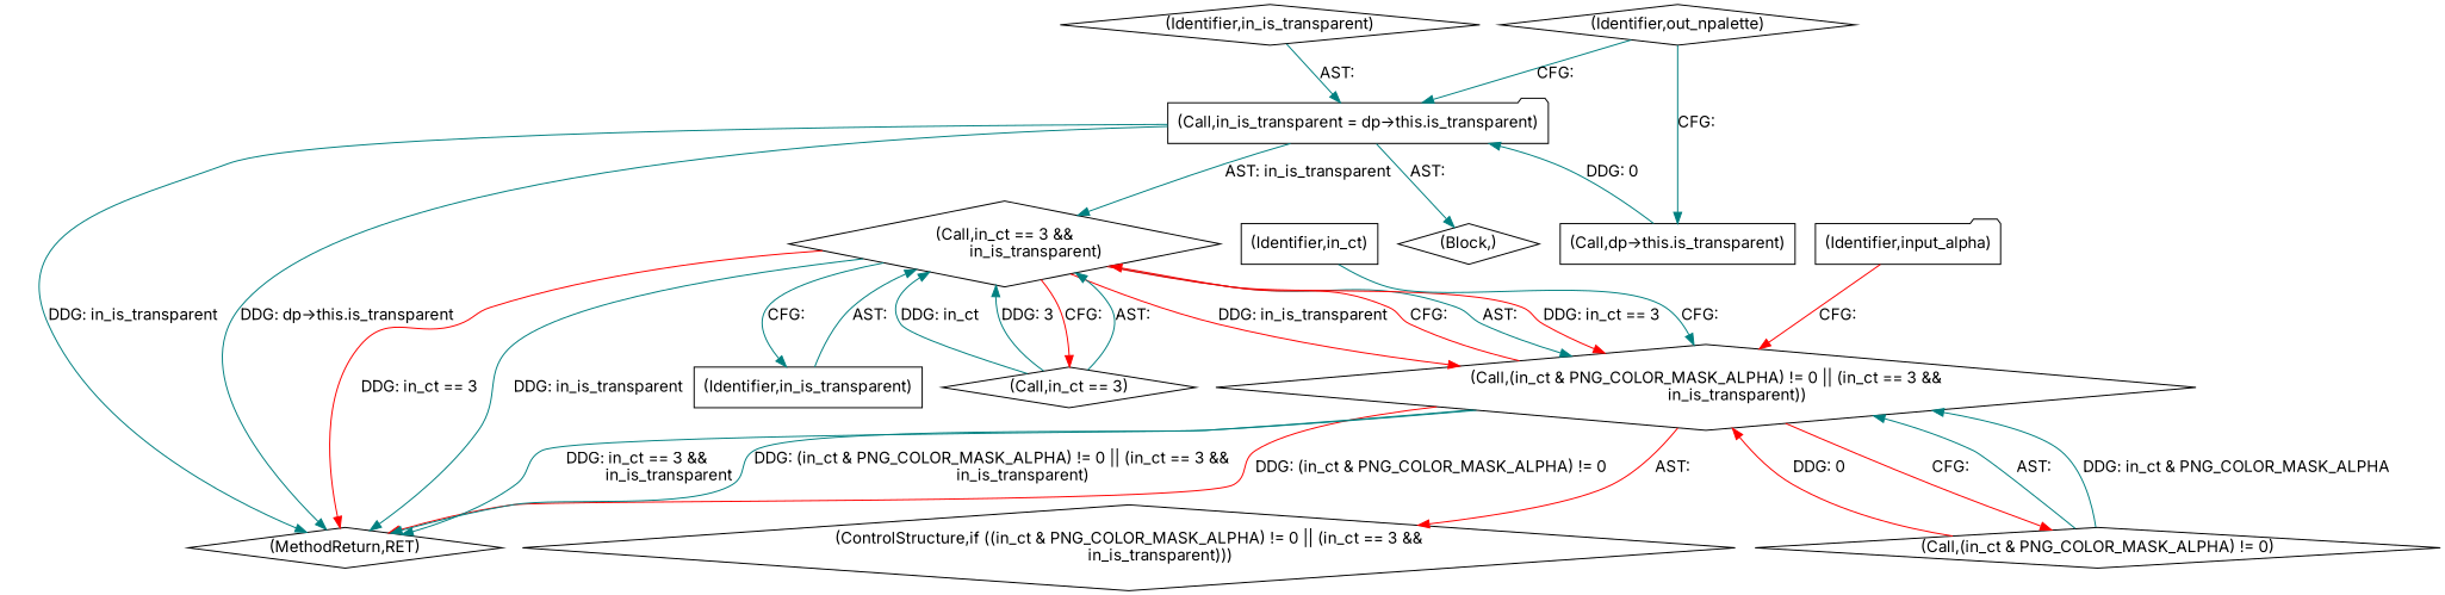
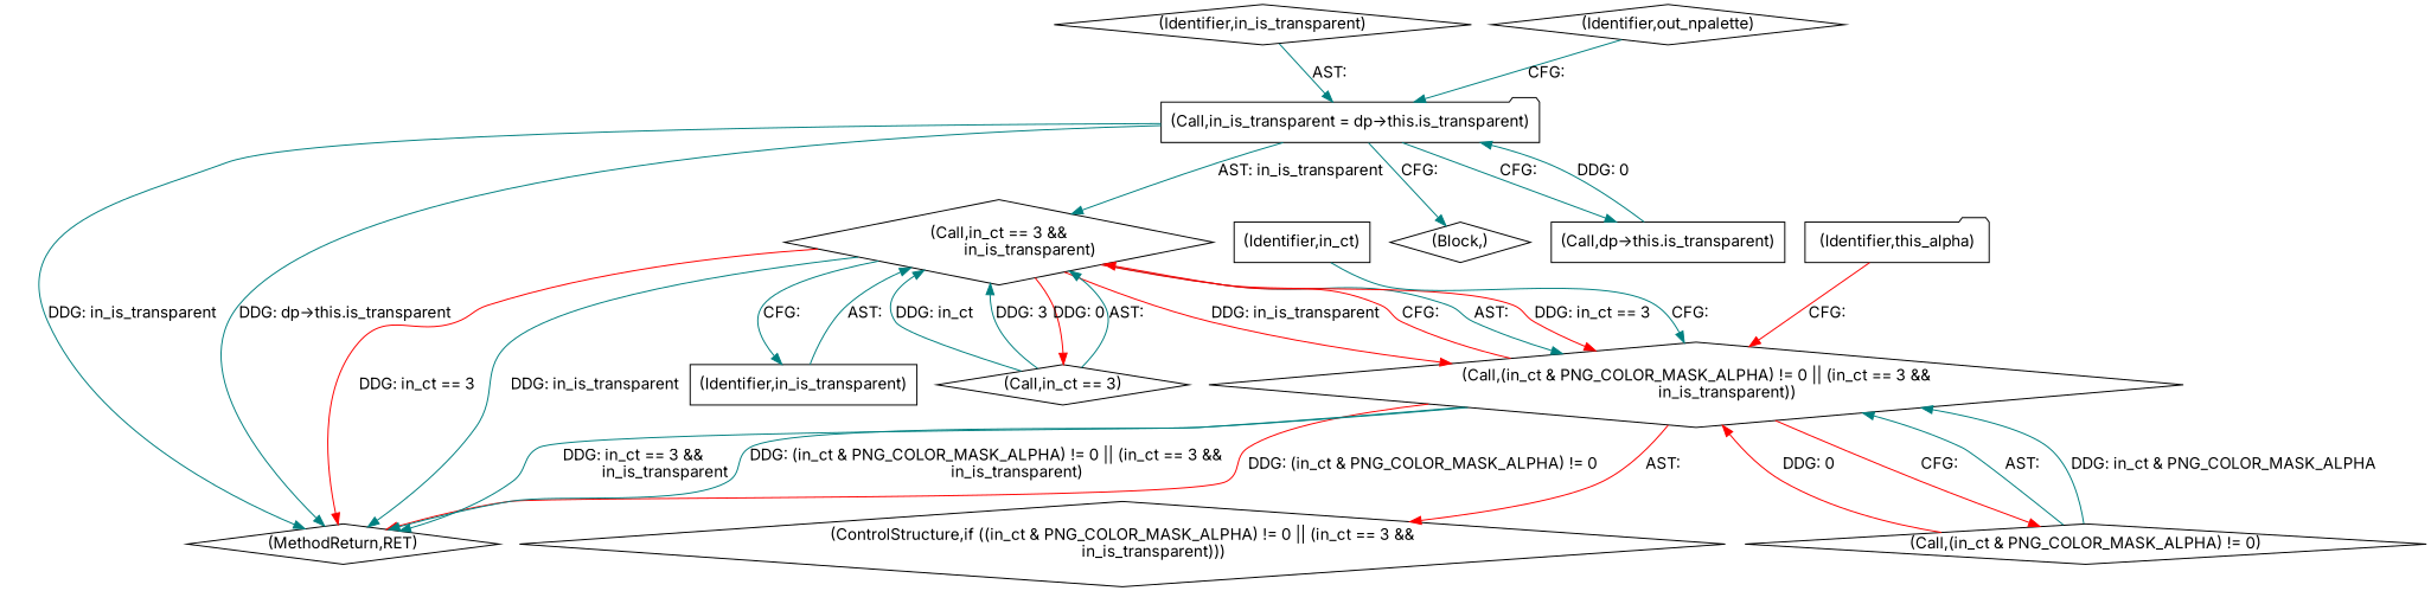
  digraph {
    fontname=Inter
    node [fontname=Inter shape=diamond]
    edge [color=teal fontname=Inter]
    n1 [label="(Call,in_is_transparent = dp->this.is_transparent)" shape=folder]
    n2 [label="(Call,in_ct == 3 &&\n               in_is_transparent)"]
    n3 [label="(MethodReturn,RET)"]
    n4 [label="(Block,)"]
    n5 [label="(Call,dp->this.is_transparent)" shape=box]
    n6 [label="(Call,(in_ct & PNG_COLOR_MASK_ALPHA) != 0 || (in_ct == 3 &&\n               in_is_transparent))"]
    n7 [label="(Identifier,in_is_transparent)" shape=box]
    n8 [label="(Call,in_ct == 3)"]
    n9 [label="(ControlStructure,if ((in_ct & PNG_COLOR_MASK_ALPHA) != 0 || (in_ct == 3 &&\n               in_is_transparent)))"]
    n10 [label="(Call,(in_ct & PNG_COLOR_MASK_ALPHA) != 0)"]
    n11 [label="(Identifier,in_is_transparent)"]
    n12 [label="(Identifier,in_ct)" shape=box]
-   n13 [label="(Identifier,input_alpha)" shape=folder]
+   n13 [label="(Identifier,this_alpha)" shape=folder]
    n14 [label="(Identifier,out_npalette)"]
    n1 -> n2 [label="AST: in_is_transparent"]
    n1 -> n3 [label="DDG: in_is_transparent"]
    n1 -> n3 [label="DDG: dp->this.is_transparent"]
-   n1 -> n4 [label="AST: "]
-   n14 -> n5 [label="CFG: "]
+   n1 -> n4 [label="CFG: "]
+   n1 -> n5 [label="CFG: "]
    n2 -> n3 [color=red label="DDG: in_ct == 3"]
    n2 -> n3 [label="DDG: in_is_transparent"]
    n2 -> n6 [label="AST: "]
    n2 -> n6 [color=red label="DDG: in_ct == 3"]
    n2 -> n6 [color=red label="DDG: in_is_transparent"]
    n2 -> n7 [label="CFG: "]
-   n2 -> n8 [color=red label="CFG: "]
+   n2 -> n8 [color=red label="DDG: 0"]
    n5 -> n1 [label="DDG: 0"]
    n6 -> n2 [color=red label="CFG: "]
    n6 -> n3 [color=red label="DDG: (in_ct & PNG_COLOR_MASK_ALPHA) != 0"]
    n6 -> n3 [label="DDG: in_ct == 3 &&\n               in_is_transparent"]
    n6 -> n3 [label="DDG: (in_ct & PNG_COLOR_MASK_ALPHA) != 0 || (in_ct == 3 &&\n               in_is_transparent)"]
    n6 -> n9 [color=red label="AST: "]
    n6 -> n10 [color=red label="CFG: "]
    n7 -> n2 [label="AST: "]
    n8 -> n2 [label="AST: "]
    n8 -> n2 [label="DDG: in_ct"]
    n8 -> n2 [label="DDG: 3"]
    n10 -> n6 [label="AST: "]
    n10 -> n6 [label="DDG: in_ct & PNG_COLOR_MASK_ALPHA"]
    n10 -> n6 [color=red label="DDG: 0"]
    n11 -> n1 [label="AST: "]
    n12 -> n6 [label="CFG: "]
    n13 -> n6 [color=red label="CFG: "]
    n14 -> n1 [label="CFG: "]
  }
